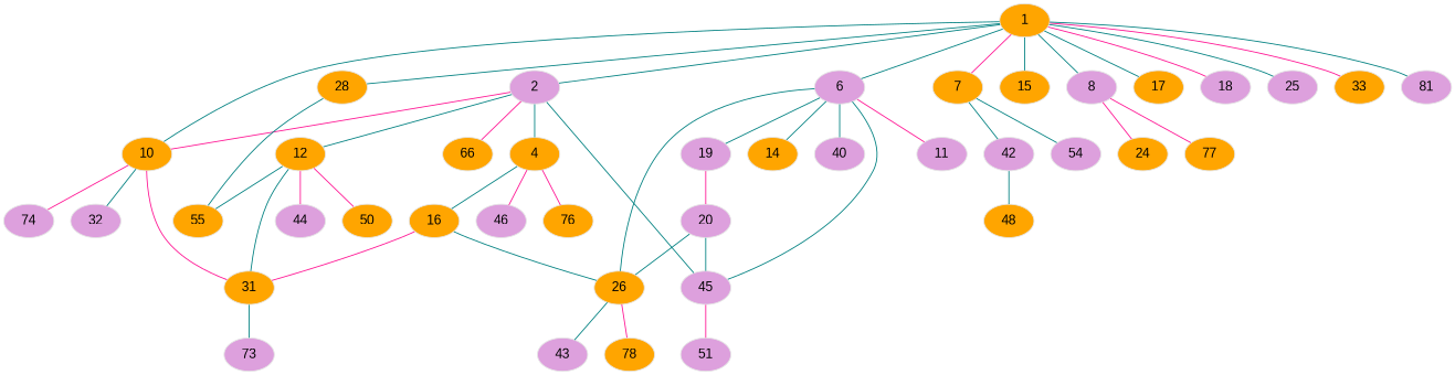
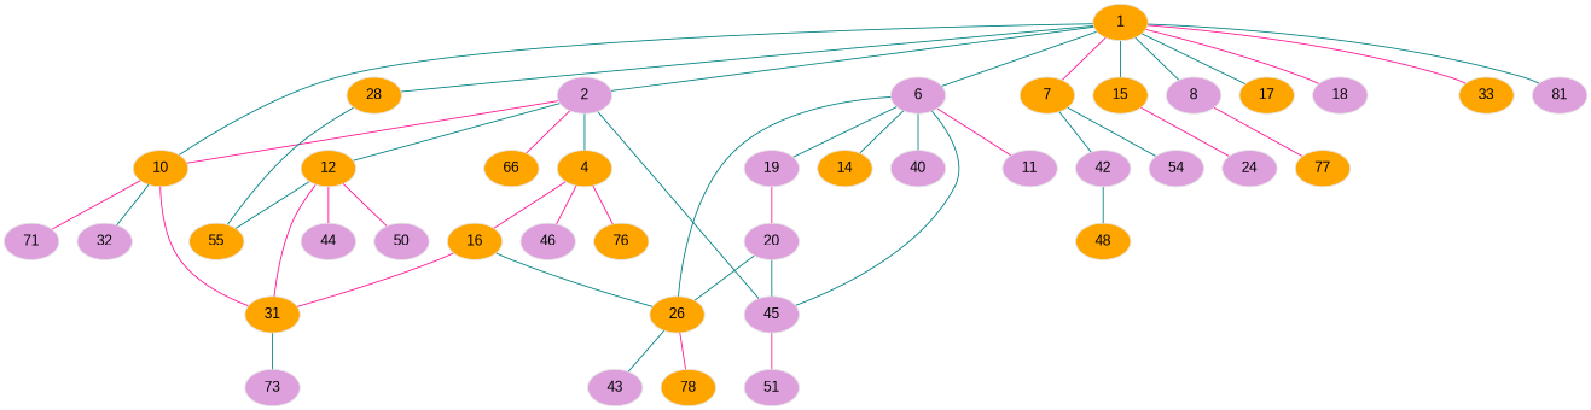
  graph {
    fontname="Liberation Sans"
    node [color=gray90 fillcolor=plum fontname="Liberation Sans" style=filled]
    edge [color=teal fontname="Liberation Sans"]
    1 [fillcolor=orange super="+2+5"]
    n2 [label=2 super="+23+22"]
    6 [super="+21"]
    7 [fillcolor=orange]
    8
    10 [fillcolor=orange super="+38"]
    15 [fillcolor=orange super="+27+52"]
    17 [fillcolor=orange super="+63"]
    18
-   25
    28 [fillcolor=orange super="+47"]
    33 [fillcolor=orange super="+61"]
    81
    4 [fillcolor=orange super="+32+9"]
    12 [fillcolor=orange super="+37"]
    45 [super="+74"]
    66 [fillcolor=orange]
    11 [super="+13"]
    14 [fillcolor=orange super="+41"]
    19 [super="+30"]
    26 [fillcolor=orange super="+29+36"]
    40 [super="+58"]
    42 [super="+79"]
    54
-   24 [fillcolor=orange]
+   24
    77 [fillcolor=orange]
    31 [fillcolor=orange super="+49"]
    n28 [label=32]
-   71 [label=74]
+   71
    55 [fillcolor=orange]
    16 [fillcolor=orange super="+62+53"]
    46 [super="+72"]
    76 [fillcolor=orange]
    44
-   50 [fillcolor=orange super="+57"]
+   50 [super="+57"]
    51
    20 [super="+56"]
    43
    78 [fillcolor=orange]
    48 [fillcolor=orange]
    73
    1 -- n2 [weight=2]
    1 -- 6
    1 -- 7 [color=deeppink]
    1 -- 8
    1 -- 10
    1 -- 15
    1 -- 17
    1 -- 18 [color=deeppink]
-   1 -- 25
    1 -- 28
    1 -- 33 [color=deeppink]
    1 -- 81
    n2 -- 10 [color=deeppink]
    n2 -- 4
    n2 -- 12
    n2 -- 45
    n2 -- 66 [color=deeppink]
    6 -- 45
    6 -- 11 [color=deeppink]
    6 -- 14
    6 -- 19
    6 -- 26
    6 -- 40
    7 -- 42
    7 -- 54
-   8 -- 24 [color=deeppink]
+   15 -- 24 [color=deeppink]
    8 -- 77 [color=deeppink]
    10 -- 31 [color=deeppink]
    10 -- n28
    10 -- 71 [color=deeppink]
    28 -- 55
-   4 -- 16
+   4 -- 16 [color=deeppink]
    4 -- 46 [color=deeppink]
    4 -- 76 [color=deeppink]
-   12 -- 31
+   12 -- 31 [color=deeppink]
    12 -- 55
    12 -- 44 [color=deeppink]
    12 -- 50 [color=deeppink]
    45 -- 51 [color=deeppink]
    19 -- 20 [color=deeppink]
    26 -- 43
    26 -- 78 [color=deeppink]
    42 -- 48
    31 -- 73
    16 -- 26
    16 -- 31 [color=deeppink]
    20 -- 45
    20 -- 26
  }
